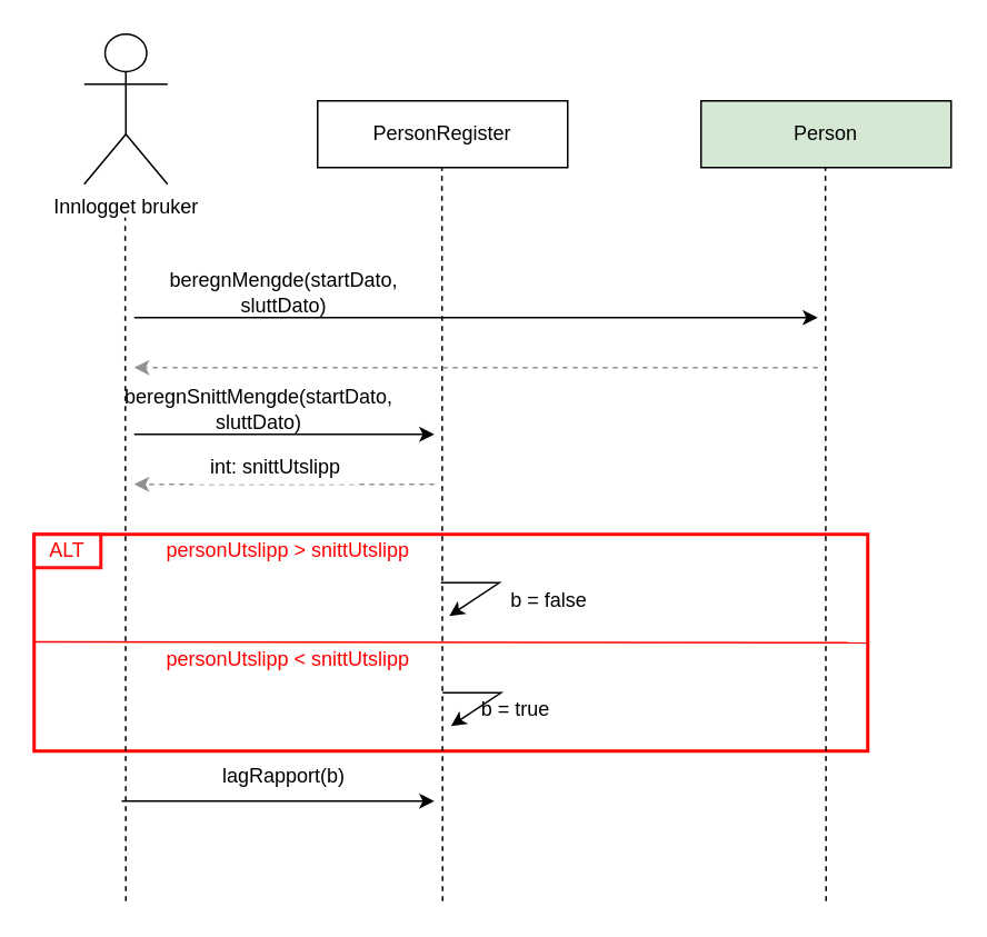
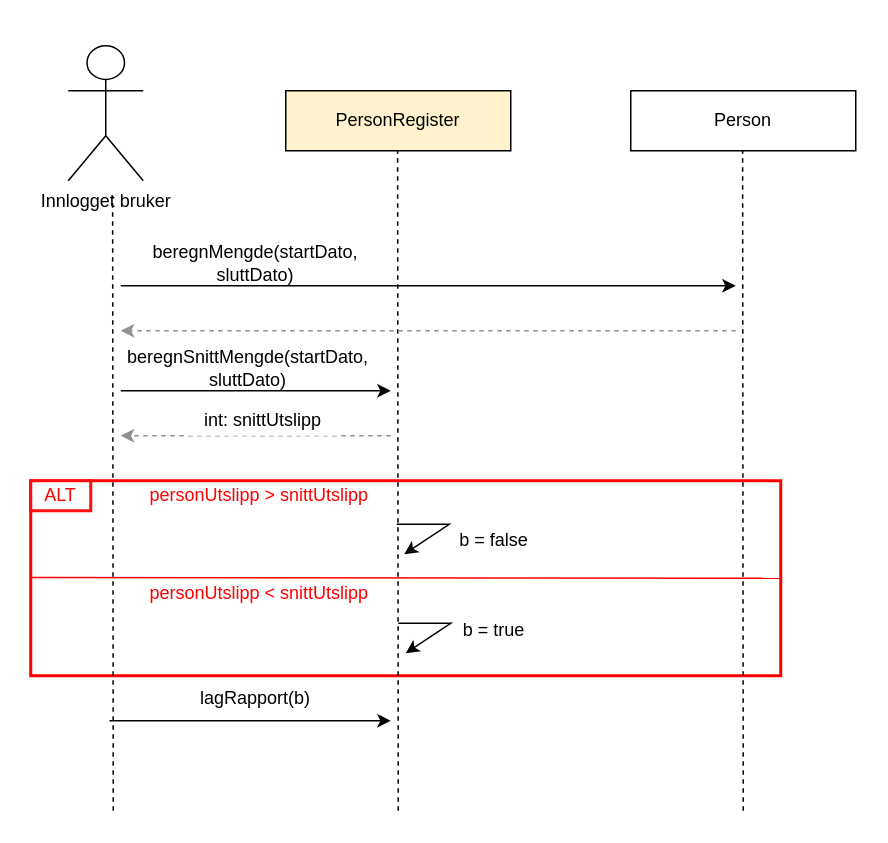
  <mxCell id="0" />
  <mxCell id="1" parent="0" />
  <mxCell id="2" value="" style="rounded=0;whiteSpace=wrap;html=1;fillColor=default;strokeColor=#FF0000;strokeWidth=2;" vertex="1" parent="1"><mxGeometry x="20" y="320" width="500" height="130" as="geometry" /></mxCell>
  <mxCell id="3" value="" style="rounded=0;whiteSpace=wrap;html=1;fillColor=default;strokeColor=#FF0F0F;strokeWidth=2;" vertex="1" parent="1"><mxGeometry x="20" y="320" width="40" height="20" as="geometry" /></mxCell>
- <mxCell id="4" value="PersonRegister" style="rounded=0;whiteSpace=wrap;html=1;" vertex="1" parent="1"><mxGeometry x="190" y="60" width="150" height="40" as="geometry" /></mxCell>
- <mxCell id="5" value="Person" style="rounded=0;whiteSpace=wrap;html=1;fillColor=#d5e8d4;" vertex="1" parent="1"><mxGeometry x="420" y="60" width="150" height="40" as="geometry" /></mxCell>
+ <mxCell id="4" value="PersonRegister" style="rounded=0;whiteSpace=wrap;html=1;fillColor=#fff2cc;" vertex="1" parent="1"><mxGeometry x="190" y="60" width="150" height="40" as="geometry" /></mxCell>
+ <mxCell id="5" value="Person" style="rounded=0;whiteSpace=wrap;html=1;" vertex="1" parent="1"><mxGeometry x="420" y="60" width="150" height="40" as="geometry" /></mxCell>
  <mxCell id="6" value="" style="endArrow=none;dashed=1;html=1;rounded=0;" edge="1" parent="1"><mxGeometry width="50" height="50" relative="1" as="geometry"><mxPoint x="265" y="540" as="sourcePoint" /><mxPoint x="264.58" y="100" as="targetPoint" /></mxGeometry></mxCell>
  <mxCell id="7" value="" style="endArrow=none;dashed=1;html=1;rounded=0;" edge="1" parent="1"><mxGeometry width="50" height="50" relative="1" as="geometry"><mxPoint x="495" y="540" as="sourcePoint" /><mxPoint x="494.58" y="100" as="targetPoint" /></mxGeometry></mxCell>
- <mxCell id="8" value="Innlogget bruker" style="shape=umlActor;verticalLabelPosition=bottom;verticalAlign=top;html=1;outlineConnect=0;" vertex="1" parent="1"><mxGeometry x="50" y="20" width="50" height="90" as="geometry" /></mxCell>
+ <mxCell id="8" value="Innlogget bruker" style="shape=umlActor;verticalLabelPosition=bottom;verticalAlign=top;html=1;outlineConnect=0;" vertex="1" parent="1"><mxGeometry x="45" y="30" width="50" height="90" as="geometry" /></mxCell>
  <mxCell id="9" value="" style="endArrow=none;dashed=1;html=1;rounded=0;" edge="1" parent="1"><mxGeometry width="50" height="50" relative="1" as="geometry"><mxPoint x="75" y="540" as="sourcePoint" /><mxPoint x="74.58" y="130" as="targetPoint" /></mxGeometry></mxCell>
  <mxCell id="10" value="" style="endArrow=classic;html=1;rounded=0;" edge="1" parent="1"><mxGeometry width="50" height="50" relative="1" as="geometry"><mxPoint x="80" y="190" as="sourcePoint" /><mxPoint x="490" y="190" as="targetPoint" /></mxGeometry></mxCell>
  <mxCell id="11" value="beregnMengde(startDato, sluttDato)" style="text;html=1;strokeColor=none;fillColor=none;align=center;verticalAlign=middle;whiteSpace=wrap;rounded=0;" vertex="1" parent="1"><mxGeometry x="85" y="160" width="170" height="30" as="geometry" /></mxCell>
  <mxCell id="12" value="" style="endArrow=classic;html=1;rounded=0;strokeColor=#919191;dashed=1;" edge="1" parent="1"><mxGeometry width="50" height="50" relative="1" as="geometry"><mxPoint x="490" y="220" as="sourcePoint" /><mxPoint x="80" y="220" as="targetPoint" /></mxGeometry></mxCell>
  <mxCell id="13" value="" style="endArrow=classic;html=1;rounded=0;strokeColor=#000000;" edge="1" parent="1"><mxGeometry width="50" height="50" relative="1" as="geometry"><mxPoint x="80" y="260" as="sourcePoint" /><mxPoint x="260" y="260" as="targetPoint" /></mxGeometry></mxCell>
- <mxCell id="14" value="beregnSnittMengde(startDato, sluttDato)" style="text;html=1;strokeColor=none;fillColor=none;align=center;verticalAlign=middle;whiteSpace=wrap;rounded=0;" vertex="1" parent="1"><mxGeometry x="90" y="230" width="130" height="30" as="geometry" /></mxCell>
+ <mxCell id="14" value="beregnSnittMengde(startDato, sluttDato)" style="text;html=1;strokeColor=none;fillColor=none;align=center;verticalAlign=middle;whiteSpace=wrap;rounded=0;" vertex="1" parent="1"><mxGeometry x="100" y="230" width="130" height="30" as="geometry" /></mxCell>
  <mxCell id="15" value="" style="endArrow=classic;html=1;rounded=0;strokeColor=#919191;dashed=1;" edge="1" parent="1"><mxGeometry width="50" height="50" relative="1" as="geometry"><mxPoint x="260" y="290" as="sourcePoint" /><mxPoint x="80" y="290" as="targetPoint" /></mxGeometry></mxCell>
- <mxCell id="16" value="int: snittUtslipp" style="text;html=1;strokeColor=none;fillColor=default;align=center;verticalAlign=middle;whiteSpace=wrap;rounded=0;" vertex="1" parent="1"><mxGeometry x="115" y="270" width="100" height="20" as="geometry" /></mxCell>
+ <mxCell id="16" value="int: snittUtslipp" style="text;html=1;strokeColor=none;fillColor=default;align=center;verticalAlign=middle;whiteSpace=wrap;rounded=0;" vertex="1" parent="1"><mxGeometry x="125" y="270" width="100" height="20" as="geometry" /></mxCell>
  <mxCell id="17" value="&lt;font color=&quot;#ff0000&quot;&gt;ALT&lt;/font&gt;" style="text;html=1;strokeColor=none;fillColor=none;align=center;verticalAlign=middle;whiteSpace=wrap;rounded=0;" vertex="1" parent="1"><mxGeometry x="20" y="320" width="40" height="20" as="geometry" /></mxCell>
  <mxCell id="18" value="&lt;font color=&quot;#ff0000&quot;&gt;personUtslipp &amp;gt; snittUtslipp&lt;/font&gt;" style="text;html=1;strokeColor=none;fillColor=none;align=center;verticalAlign=middle;whiteSpace=wrap;rounded=0;" vertex="1" parent="1"><mxGeometry x="90" y="320" width="165" height="20" as="geometry" /></mxCell>
  <mxCell id="19" value="" style="endArrow=classic;html=1;rounded=0;strokeColor=#000000;" edge="1" parent="1"><mxGeometry width="50" height="50" relative="1" as="geometry"><mxPoint x="264" y="349" as="sourcePoint" /><mxPoint x="269" y="369" as="targetPoint" /><Array as="points"><mxPoint x="299" y="349" /></Array></mxGeometry></mxCell>
  <mxCell id="20" value="&lt;font color=&quot;#000000&quot;&gt;b = false&lt;/font&gt;" style="text;html=1;strokeColor=none;fillColor=none;align=center;verticalAlign=middle;whiteSpace=wrap;rounded=0;fontColor=#FF0000;" vertex="1" parent="1"><mxGeometry x="300" y="350" width="58" height="19" as="geometry" /></mxCell>
  <mxCell id="21" value="" style="endArrow=classic;html=1;rounded=0;strokeColor=#000000;" edge="1" parent="1"><mxGeometry width="50" height="50" relative="1" as="geometry"><mxPoint x="265" y="415" as="sourcePoint" /><mxPoint x="270" y="435" as="targetPoint" /><Array as="points"><mxPoint x="300" y="415" /></Array></mxGeometry></mxCell>
- <mxCell id="22" value="&lt;font color=&quot;#000000&quot;&gt;b = true&lt;/font&gt;" style="text;html=1;strokeColor=none;fillColor=none;align=center;verticalAlign=middle;whiteSpace=wrap;rounded=0;fontColor=#FF0000;" vertex="1" parent="1"><mxGeometry x="280" y="415" width="58" height="20" as="geometry" /></mxCell>
+ <mxCell id="22" value="&lt;font color=&quot;#000000&quot;&gt;b = true&lt;/font&gt;" style="text;html=1;strokeColor=none;fillColor=none;align=center;verticalAlign=middle;whiteSpace=wrap;rounded=0;fontColor=#FF0000;" vertex="1" parent="1"><mxGeometry x="300" y="410" width="58" height="20" as="geometry" /></mxCell>
  <mxCell id="23" value="" style="endArrow=none;html=1;rounded=0;fontColor=#000000;strokeColor=#FF0000;entryX=1;entryY=0.5;entryDx=0;entryDy=0;" edge="1" parent="1" target="2"><mxGeometry width="50" height="50" relative="1" as="geometry"><mxPoint x="20" y="384.58" as="sourcePoint" /><mxPoint x="110" y="384.58" as="targetPoint" /></mxGeometry></mxCell>
  <mxCell id="24" value="&lt;font color=&quot;#ff0000&quot;&gt;personUtslipp &amp;lt; snittUtslipp&lt;/font&gt;" style="text;html=1;strokeColor=none;fillColor=none;align=center;verticalAlign=middle;whiteSpace=wrap;rounded=0;" vertex="1" parent="1"><mxGeometry x="90" y="384.5" width="165" height="20" as="geometry" /></mxCell>
  <mxCell id="25" value="" style="endArrow=classic;html=1;rounded=0;strokeColor=#000000;" edge="1" parent="1"><mxGeometry width="50" height="50" relative="1" as="geometry"><mxPoint x="72.5" y="480" as="sourcePoint" /><mxPoint x="260" y="480" as="targetPoint" /><Array as="points" /></mxGeometry></mxCell>
  <mxCell id="26" value="lagRapport(b)" style="text;html=1;strokeColor=none;fillColor=none;align=center;verticalAlign=middle;whiteSpace=wrap;rounded=0;fontColor=#000000;" vertex="1" parent="1"><mxGeometry x="135" y="450" width="70" height="30" as="geometry" /></mxCell>
